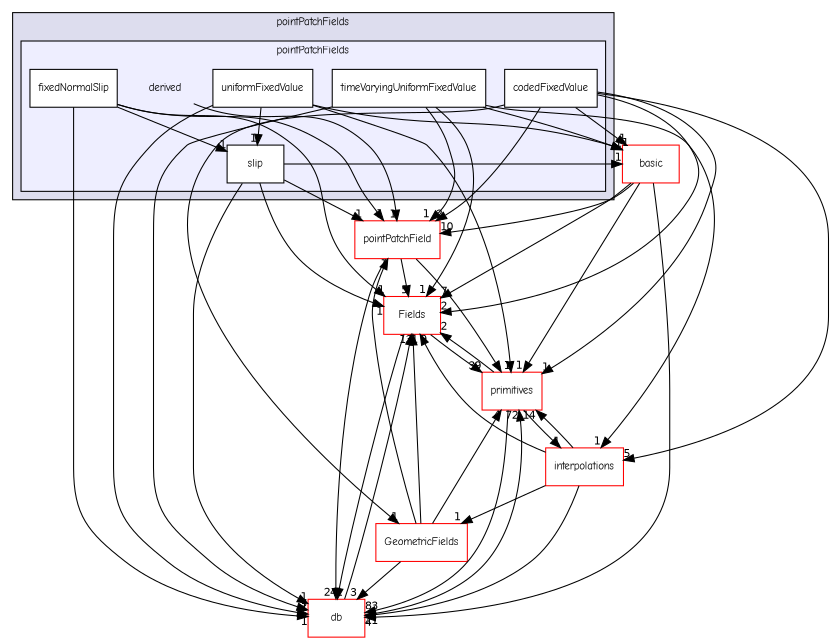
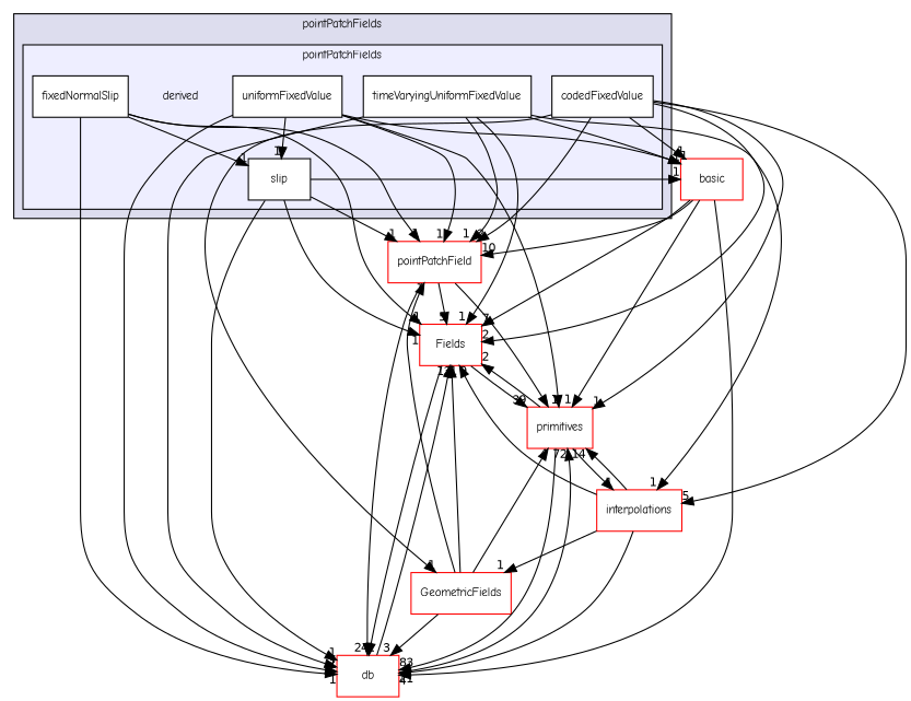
  digraph {
    compound=true
    fontname="Comic Neue"
    node [fontname="Comic Neue" fontsize=10 shape=box color=red]
    edge [fontname="Comic Neue" headlabel=1 labeldistance=1.5 labelfontname=Helvetica labelfontsize=10]
    n1 [label=derived shape=plaintext color=""]
    n2 [color=black fillcolor=white label=codedFixedValue style=filled]
    n3 [color=black fillcolor=white label=fixedNormalSlip style=filled]
    n4 [color=black fillcolor=white label=slip style=filled]
    n5 [color=black fillcolor=white label=timeVaryingUniformFixedValue style=filled]
    n6 [color=black fillcolor=white label=uniformFixedValue style=filled]
    n7 [label=Fields]
    n8 [label=GeometricFields]
    n9 [label=primitives]
    n10 [label=pointPatchField]
    n11 [label=basic]
    n12 [label=interpolations]
    n13 [label=db]
    subgraph cluster_1 {
      bgcolor="#ddddee"
      fontsize=10
      label=pointPatchFields
      pencolor=black
      subgraph cluster_2 {
        bgcolor="#eeeeff"
        fontsize=10
        label=pointPatchFields
        pencolor=black
        n1
        n2
        n3
        n4
        n5
        n6
      }
    }
    n2 -> n7 [headlabel=2]
    n2 -> n8
    n2 -> n9
    n2 -> n10 [headlabel=2]
    n2 -> n11
    n2 -> n12 [headlabel=5]
    n3 -> n4
    n3 -> n7
    n3 -> n10
    n3 -> n13
    n4 -> n7
    n4 -> n10
    n4 -> n11
    n4 -> n13
    n5 -> n7
    n5 -> n10
    n5 -> n11
    n5 -> n12
    n5 -> n13 [headlabel=3]
    n6 -> n4
    n6 -> n9
-   n1 -> n10
+   n6 -> n10
    n6 -> n11
    n6 -> n13
    n7 -> n9 [headlabel=39]
    n7 -> n13 [headlabel=24]
    n8 -> n7 [headlabel=13]
    n8 -> n9 [headlabel=4]
    n8 -> n10
    n8 -> n13 [headlabel=3]
    n9 -> n7 [headlabel=2]
    n9 -> n12
    n9 -> n13 [headlabel=83]
    n10 -> n7 [headlabel=5]
    n10 -> n9 [headlabel=4]
    n10 -> n13
    n11 -> n7 [headlabel=7]
    n11 -> n9
    n11 -> n10 [headlabel=10]
    n11 -> n13 [headlabel=4]
    n12 -> n7 [headlabel=9]
    n12 -> n8
    n12 -> n9 [headlabel=14]
    n12 -> n13 [headlabel=21]
    n13 -> n7
    n13 -> n9 [headlabel=72]
  }
